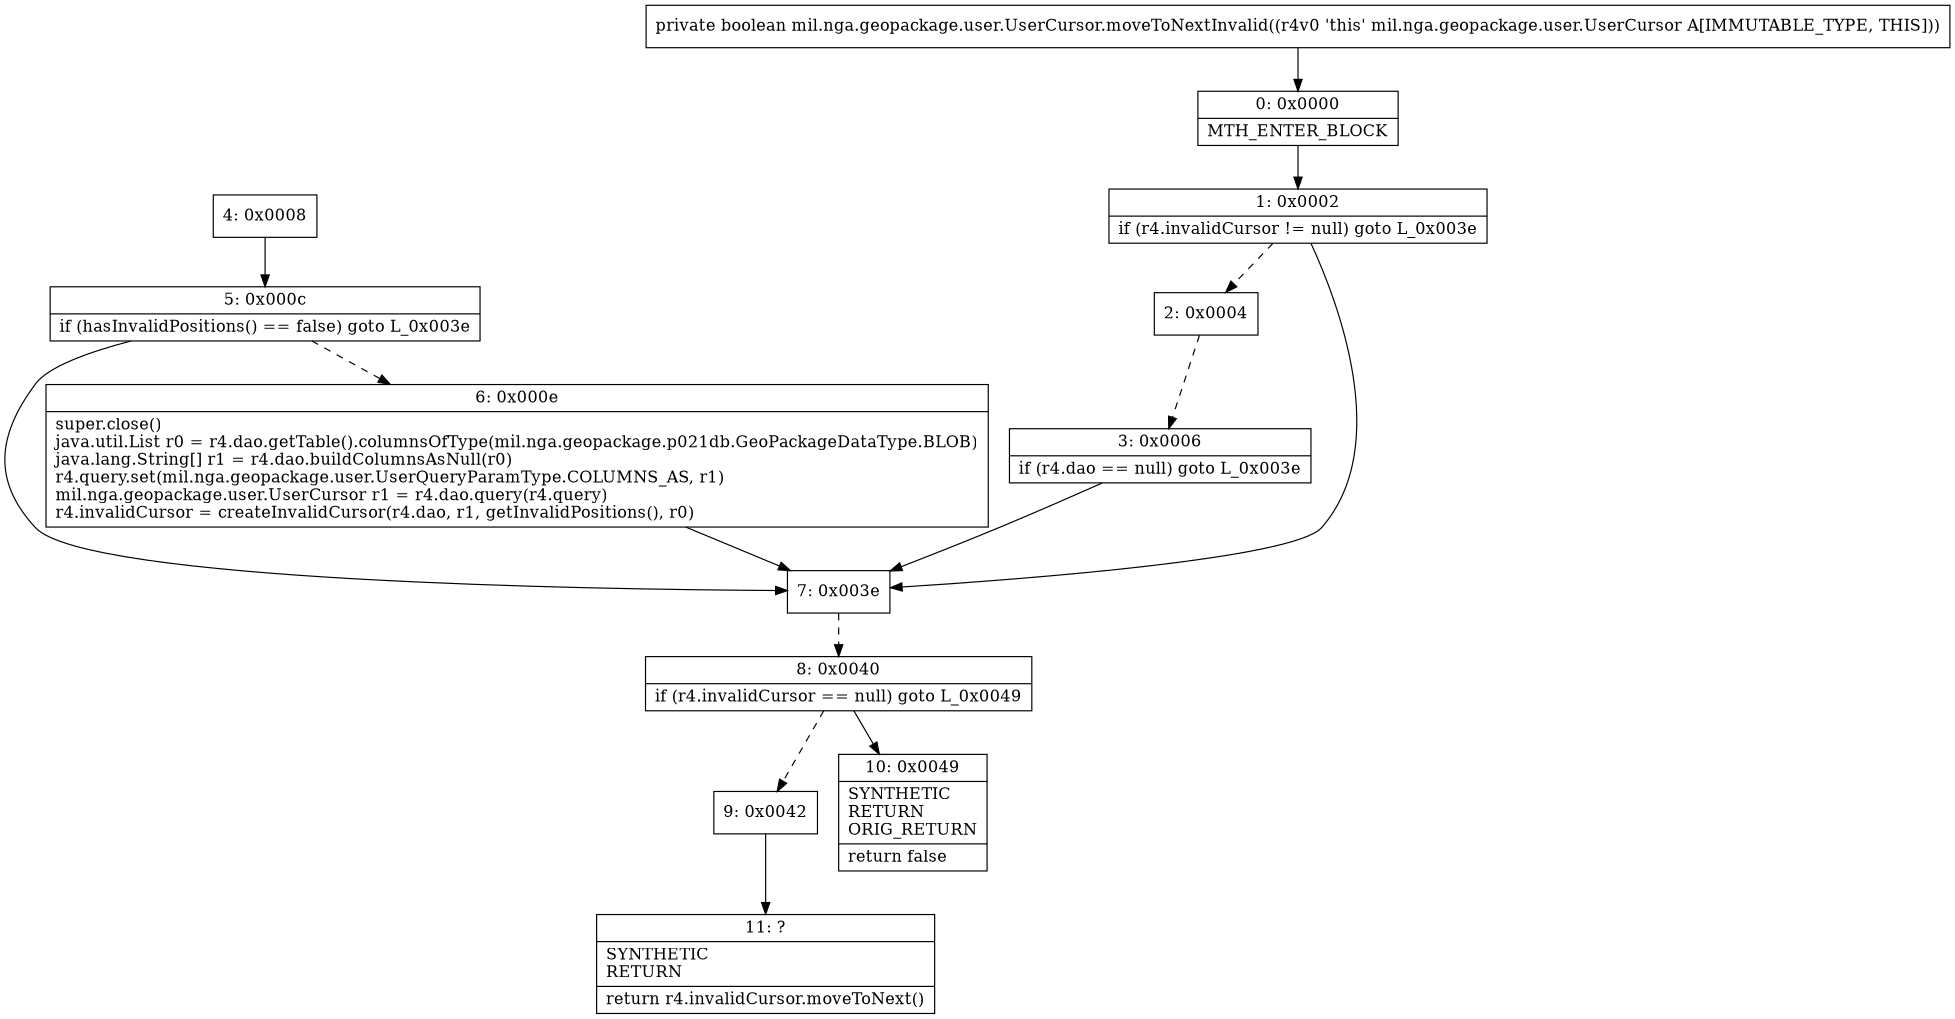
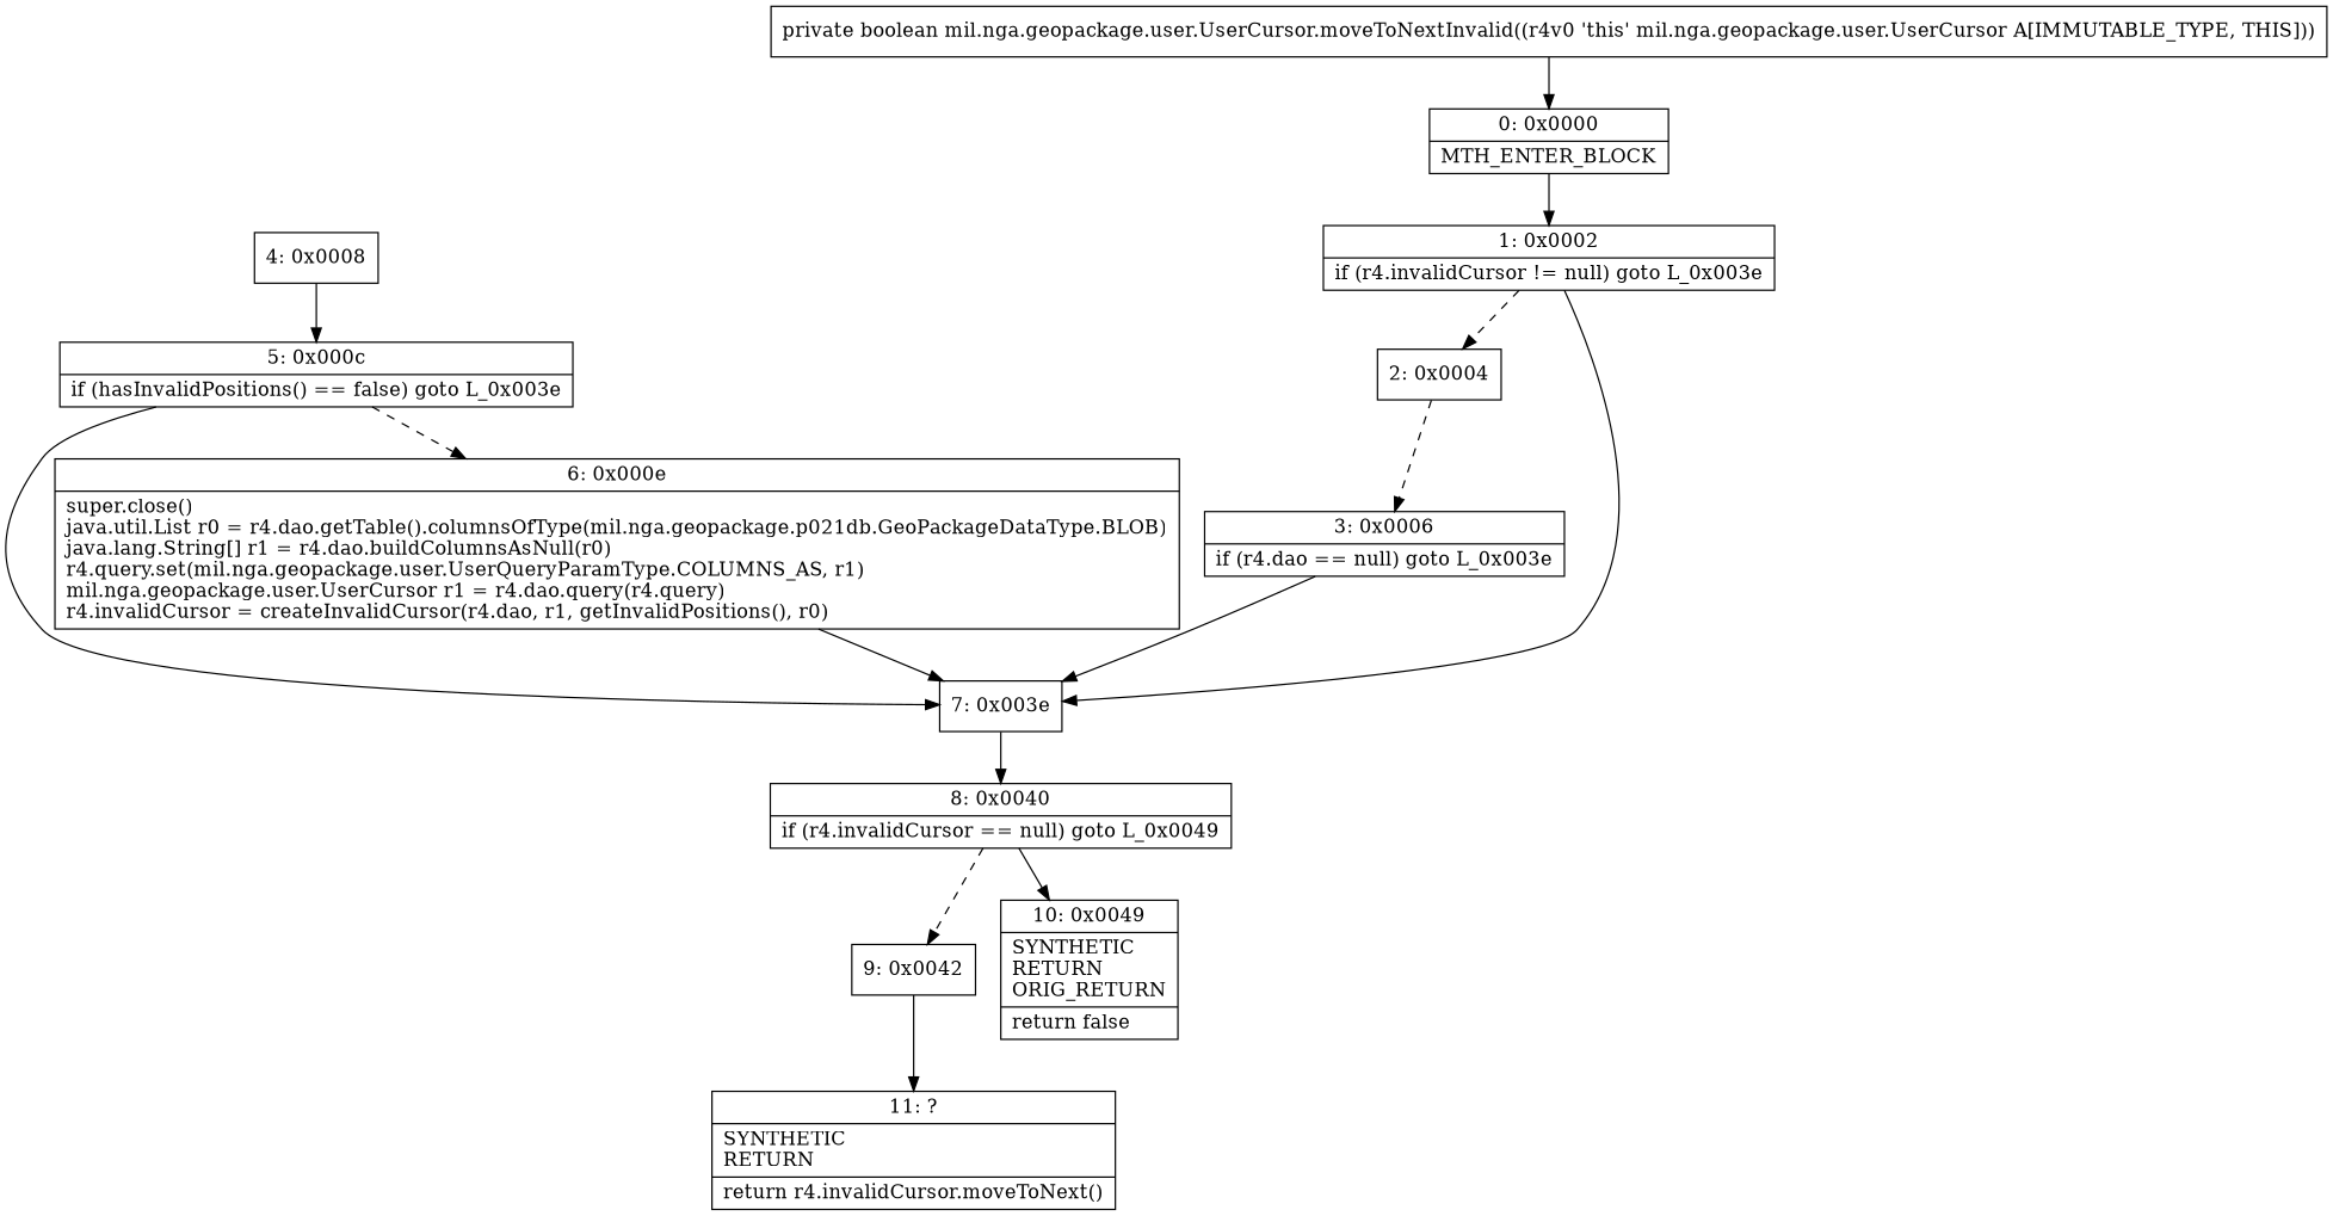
  digraph {
    node [shape=record]
    n1 [label="{0\:\ 0x0000|MTH_ENTER_BLOCK\l}"]
    n2 [label="{1\:\ 0x0002|if (r4.invalidCursor != null) goto L_0x003e\l}"]
    n3 [label="{2\:\ 0x0004}"]
    n4 [label="{7\:\ 0x003e}"]
    n5 [label="{3\:\ 0x0006|if (r4.dao == null) goto L_0x003e\l}"]
    n6 [label="{8\:\ 0x0040|if (r4.invalidCursor == null) goto L_0x0049\l}"]
    n7 [label="{4\:\ 0x0008}"]
    n8 [label="{5\:\ 0x000c|if (hasInvalidPositions() == false) goto L_0x003e\l}"]
    n9 [label="{6\:\ 0x000e|super.close()\ljava.util.List r0 = r4.dao.getTable().columnsOfType(mil.nga.geopackage.p021db.GeoPackageDataType.BLOB)\ljava.lang.String[] r1 = r4.dao.buildColumnsAsNull(r0)\lr4.query.set(mil.nga.geopackage.user.UserQueryParamType.COLUMNS_AS, r1)\lmil.nga.geopackage.user.UserCursor r1 = r4.dao.query(r4.query)\lr4.invalidCursor = createInvalidCursor(r4.dao, r1, getInvalidPositions(), r0)\l}"]
    n10 [label="{9\:\ 0x0042}"]
    n11 [label="{10\:\ 0x0049|SYNTHETIC\lRETURN\lORIG_RETURN\l|return false\l}"]
    n12 [label="{11\:\ ?|SYNTHETIC\lRETURN\l|return r4.invalidCursor.moveToNext()\l}"]
    n13 [label="{private boolean mil.nga.geopackage.user.UserCursor.moveToNextInvalid((r4v0 'this' mil.nga.geopackage.user.UserCursor A[IMMUTABLE_TYPE, THIS])) }"]
    n1 -> n2
    n2 -> n3 [style=dashed]
    n2 -> n4
    n3 -> n5 [style=dashed]
-   n4 -> n6 [style=dashed]
+   n4 -> n6
    n5 -> n4
    n6 -> n10 [style=dashed]
    n6 -> n11
    n7 -> n8
    n8 -> n4
    n8 -> n9 [style=dashed]
    n9 -> n4
    n10 -> n12
    n13 -> n1
  }
